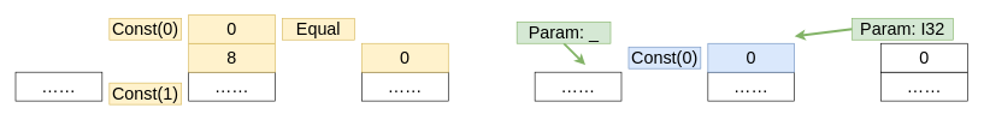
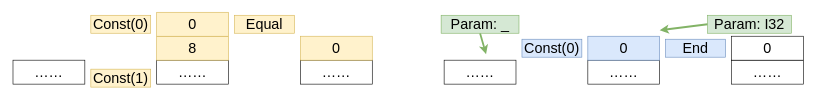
  <mxCell id="0" />
  <mxCell id="1" parent="0" />
  <mxCell id="2" value="……" style="rounded=0;whiteSpace=wrap;html=1;fontSize=24;" parent="1" vertex="1"><mxGeometry x="260" y="100" width="120" height="40" as="geometry" /></mxCell>
  <mxCell id="3" value="Const(1)" style="text;html=1;align=center;verticalAlign=middle;whiteSpace=wrap;rounded=0;fontSize=24;fillColor=#fff2cc;strokeColor=#d6b656;" parent="1" vertex="1"><mxGeometry x="150" y="115" width="100" height="30" as="geometry" /></mxCell>
  <mxCell id="4" value="8" style="rounded=0;whiteSpace=wrap;html=1;fontSize=24;fillColor=#fff2cc;strokeColor=#d6b656;" parent="1" vertex="1"><mxGeometry x="260" y="60" width="120" height="40" as="geometry" /></mxCell>
  <mxCell id="5" value="……" style="rounded=0;whiteSpace=wrap;html=1;fontSize=24;" parent="1" vertex="1"><mxGeometry x="500" y="100" width="120" height="40" as="geometry" /></mxCell>
  <mxCell id="6" value="Const(0)" style="text;html=1;align=center;verticalAlign=middle;whiteSpace=wrap;rounded=0;fontSize=24;fillColor=#fff2cc;strokeColor=#d6b656;" parent="1" vertex="1"><mxGeometry x="150" y="25" width="100" height="30" as="geometry" /></mxCell>
  <mxCell id="7" value="0" style="rounded=0;whiteSpace=wrap;html=1;fontSize=24;fillColor=#fff2cc;strokeColor=#d6b656;" parent="1" vertex="1"><mxGeometry x="500" y="60" width="120" height="40" as="geometry" /></mxCell>
  <mxCell id="8" value="……" style="rounded=0;whiteSpace=wrap;html=1;fontSize=24;" parent="1" vertex="1"><mxGeometry x="740" y="100" width="120" height="40" as="geometry" /></mxCell>
  <mxCell id="9" value="……" style="rounded=0;whiteSpace=wrap;html=1;fontSize=24;" parent="1" vertex="1"><mxGeometry x="20" y="100" width="120" height="40" as="geometry" /></mxCell>
  <mxCell id="10" value="0" style="rounded=0;whiteSpace=wrap;html=1;fontSize=24;fillColor=#fff2cc;strokeColor=#d6b656;" vertex="1" parent="1"><mxGeometry x="260" y="20" width="120" height="40" as="geometry" /></mxCell>
  <mxCell id="11" value="Equal" style="text;html=1;align=center;verticalAlign=middle;whiteSpace=wrap;rounded=0;fontSize=24;fillColor=#fff2cc;strokeColor=#d6b656;" vertex="1" parent="1"><mxGeometry x="390" y="25" width="100" height="30" as="geometry" /></mxCell>
  <mxCell id="12" value="……" style="rounded=0;whiteSpace=wrap;html=1;fontSize=24;" vertex="1" parent="1"><mxGeometry x="980" y="100" width="120" height="40" as="geometry" /></mxCell>
  <mxCell id="13" value="Const(0)" style="text;html=1;align=center;verticalAlign=middle;whiteSpace=wrap;rounded=0;fontSize=24;fillColor=#dae8fc;strokeColor=#6c8ebf;" vertex="1" parent="1"><mxGeometry x="870" y="65" width="100" height="30" as="geometry" /></mxCell>
  <mxCell id="14" value="0" style="rounded=0;whiteSpace=wrap;html=1;fontSize=24;fillColor=#dae8fc;strokeColor=#6c8ebf;" vertex="1" parent="1"><mxGeometry x="980" y="60" width="120" height="40" as="geometry" /></mxCell>
+ <mxCell id="15" value="End" style="text;html=1;align=center;verticalAlign=middle;whiteSpace=wrap;rounded=0;fontSize=24;fillColor=#dae8fc;strokeColor=#6c8ebf;" vertex="1" parent="1"><mxGeometry x="1110" y="65" width="100" height="30" as="geometry" /></mxCell>
  <mxCell id="16" value="" style="endArrow=classic;html=1;rounded=0;strokeWidth=3;exitX=0;exitY=0.5;exitDx=0;exitDy=0;fillColor=#d5e8d4;strokeColor=#82b366;" edge="1" parent="1" source="17"><mxGeometry width="50" height="50" relative="1" as="geometry"><mxPoint x="1180" y="30" as="sourcePoint" /><mxPoint x="1100" y="50" as="targetPoint" /></mxGeometry></mxCell>
  <mxCell id="17" value="Param: I32" style="text;html=1;align=center;verticalAlign=middle;whiteSpace=wrap;rounded=0;fontSize=24;fillColor=#d5e8d4;strokeColor=#82b366;" vertex="1" parent="1"><mxGeometry x="1180" y="25" width="140" height="30" as="geometry" /></mxCell>
  <mxCell id="18" value="" style="endArrow=classic;html=1;rounded=0;strokeWidth=3;exitX=0.5;exitY=1;exitDx=0;exitDy=0;fillColor=#d5e8d4;strokeColor=#82b366;" edge="1" parent="1" source="19"><mxGeometry width="50" height="50" relative="1" as="geometry"><mxPoint x="750" y="25" as="sourcePoint" /><mxPoint x="810" y="90" as="targetPoint" /></mxGeometry></mxCell>
- <mxCell id="19" value="Param: _" style="text;html=1;align=center;verticalAlign=middle;whiteSpace=wrap;rounded=0;fontSize=24;fillColor=#d5e8d4;strokeColor=#82b366;" vertex="1" parent="1"><mxGeometry x="715" y="30" width="130" height="30" as="geometry" /></mxCell>
+ <mxCell id="19" value="Param: _" style="text;html=1;align=center;verticalAlign=middle;whiteSpace=wrap;rounded=0;fontSize=24;fillColor=#d5e8d4;strokeColor=#82b366;" vertex="1" parent="1"><mxGeometry x="735" y="25" width="130" height="30" as="geometry" /></mxCell>
  <mxCell id="20" value="……" style="rounded=0;whiteSpace=wrap;html=1;fontSize=24;" vertex="1" parent="1"><mxGeometry x="1220" y="100" width="120" height="40" as="geometry" /></mxCell>
  <mxCell id="21" value="0" style="rounded=0;whiteSpace=wrap;html=1;fontSize=24;" vertex="1" parent="1"><mxGeometry x="1220" y="60" width="120" height="40" as="geometry" /></mxCell>
